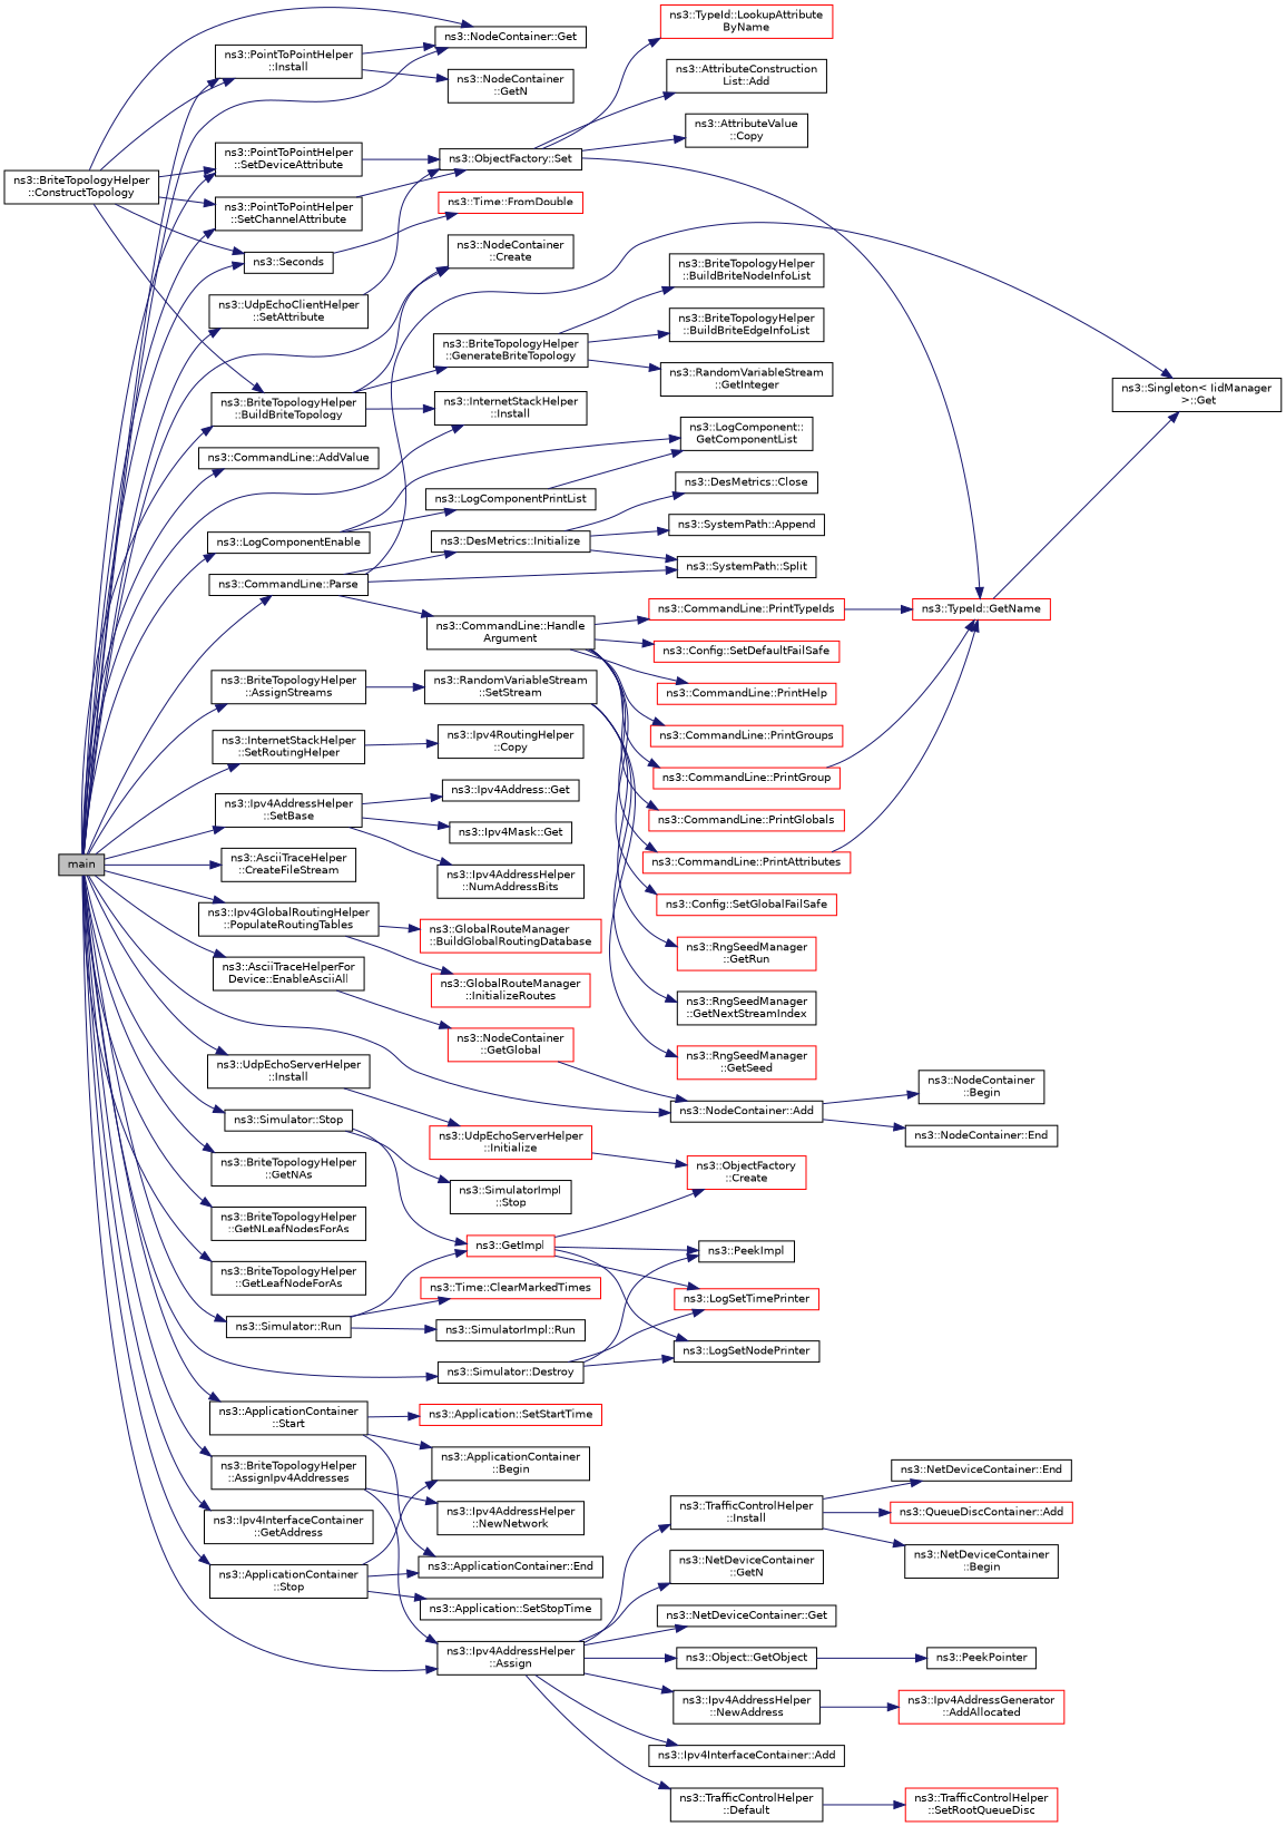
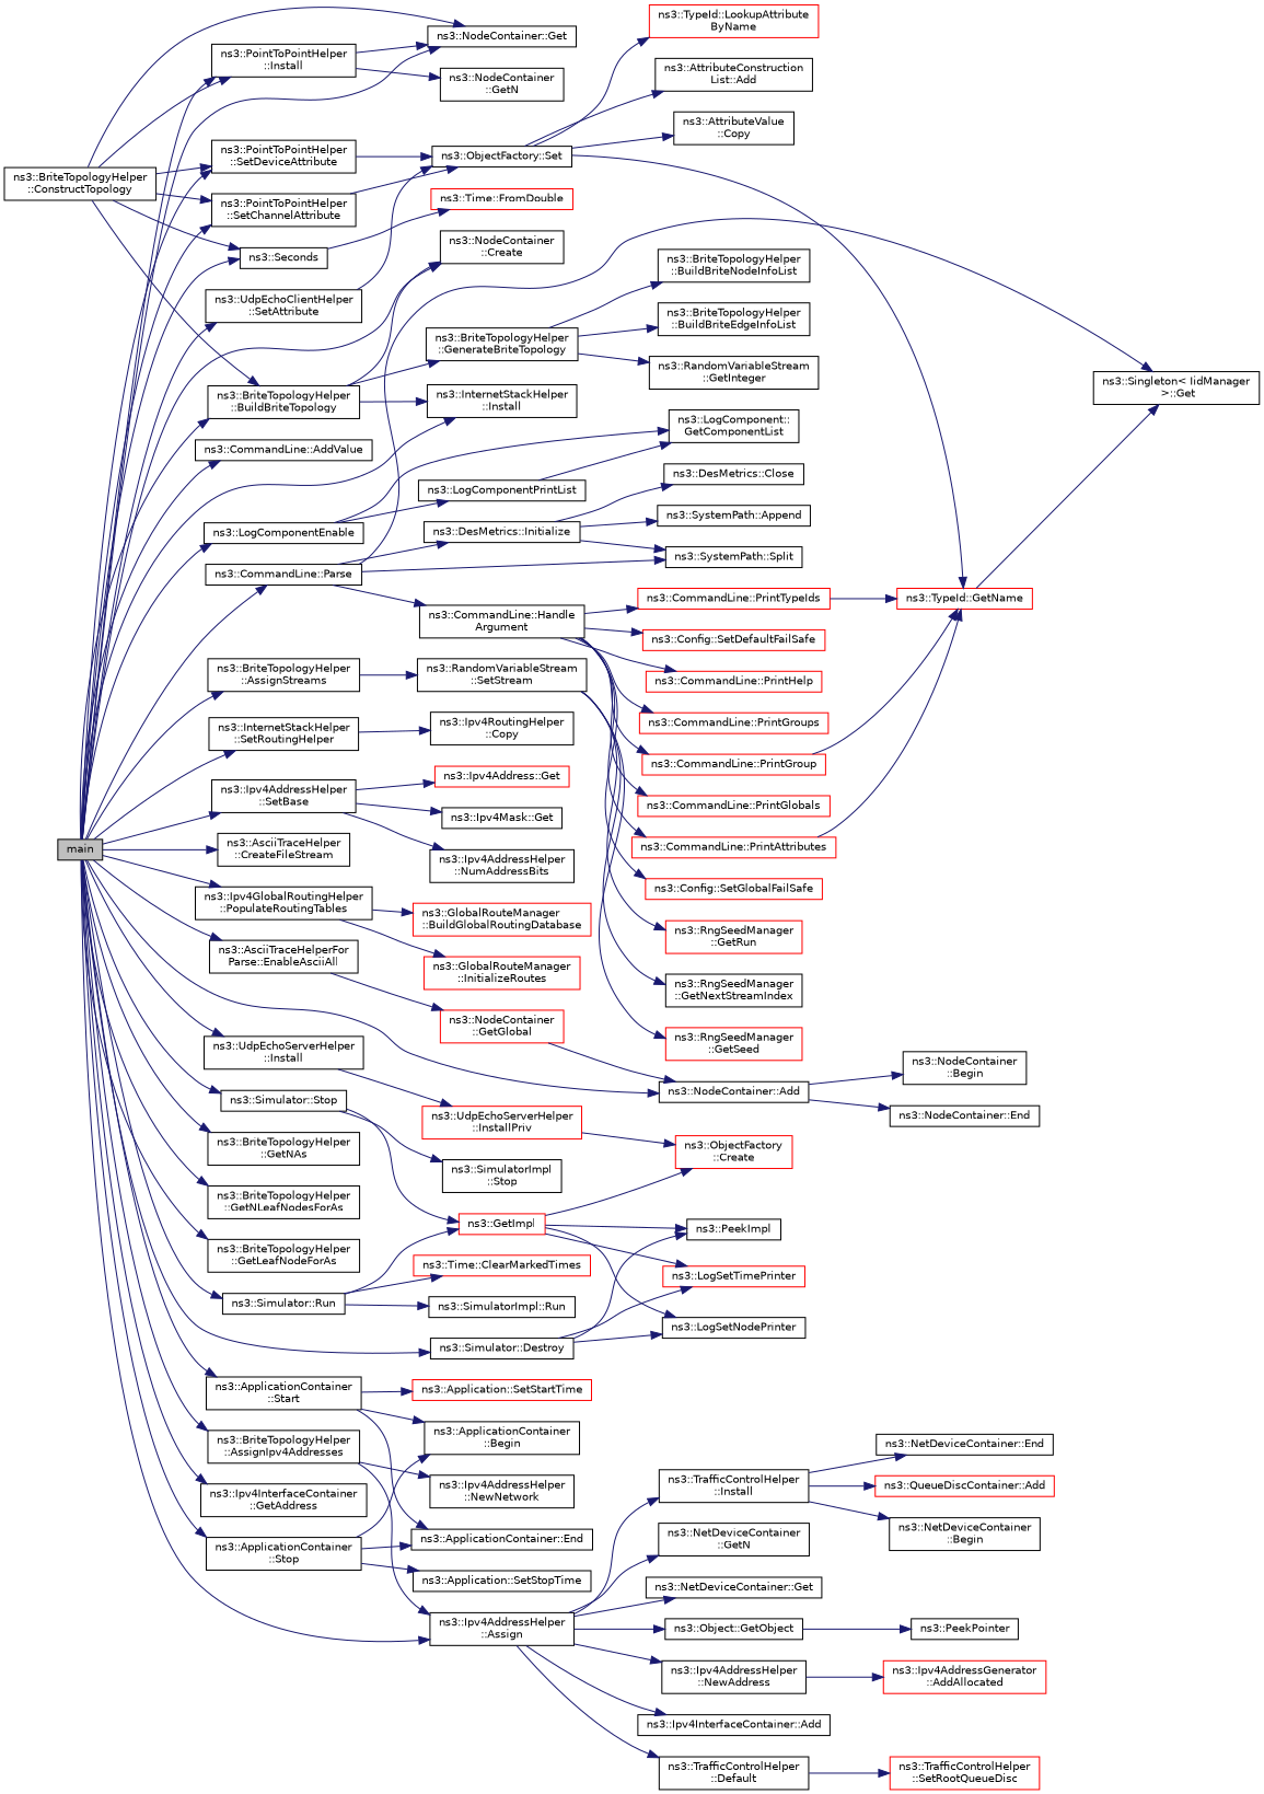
  digraph {
    rankdir=LR
    node [color=black fillcolor=white fontname=Helvetica fontsize=10 shape=record style=filled]
    edge [color=midnightblue fontname=Helvetica fontsize=10 labelfontname=Helvetica labelfontsize=10 style=solid]
    n1 [fillcolor=grey75 fontcolor=black height=0.2 label=main width=0.4]
    n2 [height=0.2 label="ns3::LogComponentEnable" width=0.4]
    n3 [height=0.2 label="ns3::CommandLine::AddValue" width=0.4]
    n4 [height=0.2 label="ns3::CommandLine::Parse" width=0.4]
    n5 [height=0.2 label="ns3::BriteTopologyHelper\l::AssignStreams" width=0.4]
    n6 [height=0.2 label="ns3::InternetStackHelper\l::SetRoutingHelper" width=0.4]
    n7 [height=0.2 label="ns3::Ipv4AddressHelper\l::SetBase" width=0.4]
    n8 [height=0.2 label="ns3::BriteTopologyHelper\l::BuildBriteTopology" width=0.4]
    n9 [height=0.2 label="ns3::NodeContainer\l::Create" width=0.4]
    n10 [height=0.2 label="ns3::InternetStackHelper\l::Install" width=0.4]
    n11 [height=0.2 label="ns3::PointToPointHelper\l::SetChannelAttribute" width=0.4]
    n12 [height=0.2 label="ns3::Seconds" width=0.4]
    n13 [height=0.2 label="ns3::PointToPointHelper\l::SetDeviceAttribute" width=0.4]
    n14 [height=0.2 label="ns3::PointToPointHelper\l::Install" width=0.4]
    n15 [height=0.2 label="ns3::NodeContainer::Get" width=0.4]
    n16 [height=0.2 label="ns3::BriteTopologyHelper\l::AssignIpv4Addresses" width=0.4]
    n17 [height=0.2 label="ns3::Ipv4AddressHelper\l::Assign" width=0.4]
    n18 [height=0.2 label="ns3::BriteTopologyHelper\l::GetNAs" width=0.4]
    n19 [height=0.2 label="ns3::BriteTopologyHelper\l::GetNLeafNodesForAs" width=0.4]
    n20 [height=0.2 label="ns3::BriteTopologyHelper\l::GetLeafNodeForAs" width=0.4]
    n21 [height=0.2 label="ns3::NodeContainer::Add" width=0.4]
    n22 [height=0.2 label="ns3::UdpEchoServerHelper\l::Install" width=0.4]
    n23 [height=0.2 label="ns3::ApplicationContainer\l::Start" width=0.4]
    n24 [height=0.2 label="ns3::ApplicationContainer\l::Stop" width=0.4]
    n25 [height=0.2 label="ns3::Ipv4InterfaceContainer\l::GetAddress" width=0.4]
    n26 [height=0.2 label="ns3::UdpEchoClientHelper\l::SetAttribute" width=0.4]
    n27 [height=0.2 label="ns3::Ipv4GlobalRoutingHelper\l::PopulateRoutingTables" width=0.4]
-   n28 [height=0.2 label="ns3::AsciiTraceHelperFor\lDevice::EnableAsciiAll" width=0.4]
+   n28 [height=0.2 label="ns3::AsciiTraceHelperFor\lParse::EnableAsciiAll" width=0.4]
    n29 [height=0.2 label="ns3::AsciiTraceHelper\l::CreateFileStream" width=0.4]
    n30 [height=0.2 label="ns3::Simulator::Stop" width=0.4]
    n31 [height=0.2 label="ns3::Simulator::Run" width=0.4]
    n32 [height=0.2 label="ns3::Simulator::Destroy" width=0.4]
    n33 [height=0.2 label="ns3::LogComponent::\lGetComponentList" width=0.4]
    n34 [height=0.2 label="ns3::LogComponentPrintList" width=0.4]
    n35 [height=0.2 label="ns3::SystemPath::Split" width=0.4]
    n36 [height=0.2 label="ns3::CommandLine::Handle\lArgument" width=0.4]
    n37 [height=0.2 label="ns3::Singleton\< IidManager\l \>::Get" width=0.4]
    n38 [height=0.2 label="ns3::DesMetrics::Initialize" width=0.4]
    n39 [height=0.2 label="ns3::RandomVariableStream\l::SetStream" width=0.4]
    n40 [height=0.2 label="ns3::Ipv4RoutingHelper\l::Copy" width=0.4]
-   n41 [height=0.2 label="ns3::Ipv4Address::Get" width=0.4]
+   n41 [color=red height=0.2 label="ns3::Ipv4Address::Get" width=0.4]
    n42 [height=0.2 label="ns3::Ipv4Mask::Get" width=0.4]
    n43 [height=0.2 label="ns3::Ipv4AddressHelper\l::NumAddressBits" width=0.4]
    n44 [height=0.2 label="ns3::BriteTopologyHelper\l::GenerateBriteTopology" width=0.4]
    n45 [height=0.2 label="ns3::ObjectFactory::Set" width=0.4]
    n46 [color=red height=0.2 label="ns3::Time::FromDouble" width=0.4]
    n47 [height=0.2 label="ns3::NodeContainer\l::GetN" width=0.4]
    n48 [height=0.2 label="ns3::Ipv4AddressHelper\l::NewNetwork" width=0.4]
    n49 [height=0.2 label="ns3::NetDeviceContainer\l::GetN" width=0.4]
    n50 [height=0.2 label="ns3::NetDeviceContainer::Get" width=0.4]
    n51 [height=0.2 label="ns3::Object::GetObject" width=0.4]
    n52 [height=0.2 label="ns3::Ipv4AddressHelper\l::NewAddress" width=0.4]
    n53 [height=0.2 label="ns3::Ipv4InterfaceContainer::Add" width=0.4]
    n54 [height=0.2 label="ns3::TrafficControlHelper\l::Default" width=0.4]
    n55 [height=0.2 label="ns3::TrafficControlHelper\l::Install" width=0.4]
    n56 [height=0.2 label="ns3::NodeContainer\l::Begin" width=0.4]
    n57 [height=0.2 label="ns3::NodeContainer::End" width=0.4]
-   n58 [color=red height=0.2 label="ns3::UdpEchoServerHelper\l::Initialize" width=0.4]
+   n58 [color=red height=0.2 label="ns3::UdpEchoServerHelper\l::InstallPriv" width=0.4]
    n59 [height=0.2 label="ns3::ApplicationContainer\l::Begin" width=0.4]
    n60 [height=0.2 label="ns3::ApplicationContainer::End" width=0.4]
    n61 [color=red height=0.2 label="ns3::Application::SetStartTime" width=0.4]
    n62 [height=0.2 label="ns3::Application::SetStopTime" width=0.4]
    n63 [color=red height=0.2 label="ns3::GlobalRouteManager\l::BuildGlobalRoutingDatabase" width=0.4]
    n64 [color=red height=0.2 label="ns3::GlobalRouteManager\l::InitializeRoutes" width=0.4]
    n65 [color=red height=0.2 label="ns3::NodeContainer\l::GetGlobal" width=0.4]
    n66 [color=red height=0.2 label="ns3::GetImpl" width=0.4]
    n67 [height=0.2 label="ns3::SimulatorImpl\l::Stop" width=0.4]
    n68 [color=red height=0.2 label="ns3::Time::ClearMarkedTimes" width=0.4]
    n69 [height=0.2 label="ns3::SimulatorImpl::Run" width=0.4]
    n70 [height=0.2 label="ns3::PeekImpl" width=0.4]
    n71 [color=red height=0.2 label="ns3::LogSetTimePrinter" width=0.4]
    n72 [height=0.2 label="ns3::LogSetNodePrinter" width=0.4]
    n73 [color=red height=0.2 label="ns3::CommandLine::PrintHelp" width=0.4]
    n74 [color=red height=0.2 label="ns3::CommandLine::PrintGroups" width=0.4]
    n75 [color=red height=0.2 label="ns3::CommandLine::PrintTypeIds" width=0.4]
    n76 [color=red height=0.2 label="ns3::CommandLine::PrintGlobals" width=0.4]
    n77 [color=red height=0.2 label="ns3::CommandLine::PrintGroup" width=0.4]
    n78 [color=red height=0.2 label="ns3::CommandLine::PrintAttributes" width=0.4]
    n79 [color=red height=0.2 label="ns3::Config::SetGlobalFailSafe" width=0.4]
    n80 [color=red height=0.2 label="ns3::Config::SetDefaultFailSafe" width=0.4]
    n81 [height=0.2 label="ns3::DesMetrics::Close" width=0.4]
    n82 [height=0.2 label="ns3::SystemPath::Append" width=0.4]
    n83 [color=red height=0.2 label="ns3::TypeId::GetName" width=0.4]
    n84 [height=0.2 label="ns3::RngSeedManager\l::GetNextStreamIndex" width=0.4]
    n85 [color=red height=0.2 label="ns3::RngSeedManager\l::GetSeed" width=0.4]
    n86 [color=red height=0.2 label="ns3::RngSeedManager\l::GetRun" width=0.4]
    n87 [height=0.2 label="ns3::RandomVariableStream\l::GetInteger" width=0.4]
    n88 [height=0.2 label="ns3::BriteTopologyHelper\l::BuildBriteNodeInfoList" width=0.4]
    n89 [height=0.2 label="ns3::BriteTopologyHelper\l::BuildBriteEdgeInfoList" width=0.4]
    n90 [height=0.2 label="ns3::BriteTopologyHelper\l::ConstructTopology" width=0.4]
    n91 [color=red height=0.2 label="ns3::TypeId::LookupAttribute\lByName" width=0.4]
    n92 [height=0.2 label="ns3::AttributeConstruction\lList::Add" width=0.4]
    n93 [height=0.2 label="ns3::AttributeValue\l::Copy" width=0.4]
    n94 [height=0.2 label="ns3::PeekPointer" width=0.4]
    n95 [color=red height=0.2 label="ns3::Ipv4AddressGenerator\l::AddAllocated" width=0.4]
    n96 [color=red height=0.2 label="ns3::TrafficControlHelper\l::SetRootQueueDisc" width=0.4]
    n97 [height=0.2 label="ns3::NetDeviceContainer\l::Begin" width=0.4]
    n98 [height=0.2 label="ns3::NetDeviceContainer::End" width=0.4]
    n99 [color=red height=0.2 label="ns3::QueueDiscContainer::Add" width=0.4]
    n100 [color=red height=0.2 label="ns3::ObjectFactory\l::Create" width=0.4]
    n1 -> n2
    n1 -> n3
    n1 -> n4
    n1 -> n5
    n1 -> n6
    n1 -> n7
    n1 -> n8
    n1 -> n9
    n1 -> n10
    n1 -> n11
    n1 -> n12
    n1 -> n13
    n1 -> n14
    n1 -> n15
    n1 -> n16
    n1 -> n17
    n1 -> n18
    n1 -> n19
    n1 -> n20
    n1 -> n21
    n1 -> n22
    n1 -> n23
    n1 -> n24
    n1 -> n25
    n1 -> n26
    n1 -> n27
    n1 -> n28
    n1 -> n29
    n1 -> n30
    n1 -> n31
    n1 -> n32
    n2 -> n33
    n2 -> n34
    n4 -> n35
    n4 -> n36
    n4 -> n37
    n4 -> n38
    n5 -> n39
    n6 -> n40
    n7 -> n41
    n7 -> n42
    n7 -> n43
    n8 -> n9
    n8 -> n10
    n8 -> n44
    n11 -> n45
    n12 -> n46
    n13 -> n45
    n14 -> n15
    n14 -> n47
    n16 -> n17
    n16 -> n48
    n17 -> n49
    n17 -> n50
    n17 -> n51
    n17 -> n52
    n17 -> n53
    n17 -> n54
    n17 -> n55
    n21 -> n56
    n21 -> n57
    n22 -> n58
    n23 -> n59
    n23 -> n60
    n23 -> n61
    n24 -> n59
    n24 -> n60
    n24 -> n62
    n26 -> n45
    n27 -> n63
    n27 -> n64
    n28 -> n65
    n30 -> n66
    n30 -> n67
    n31 -> n66
    n31 -> n68
    n31 -> n69
    n32 -> n70
    n32 -> n71
    n32 -> n72
    n34 -> n33
    n36 -> n73
    n36 -> n74
    n36 -> n75
    n36 -> n76
    n36 -> n77
    n36 -> n78
    n36 -> n79
    n36 -> n80
    n38 -> n35
    n38 -> n81
    n38 -> n82
    n39 -> n84
    n39 -> n85
    n39 -> n86
    n44 -> n87
    n44 -> n88
    n44 -> n89
    n45 -> n83
    n45 -> n91
    n45 -> n92
    n45 -> n93
    n51 -> n94
    n52 -> n95
    n54 -> n96
    n55 -> n97
    n55 -> n98
    n55 -> n99
    n58 -> n100
    n65 -> n21
    n66 -> n70
    n66 -> n71
    n66 -> n72
    n66 -> n100
    n75 -> n83
    n77 -> n83
    n78 -> n83
    n83 -> n37
    n90 -> n8
    n90 -> n11
    n90 -> n12
    n90 -> n13
    n90 -> n14
    n90 -> n15
  }
